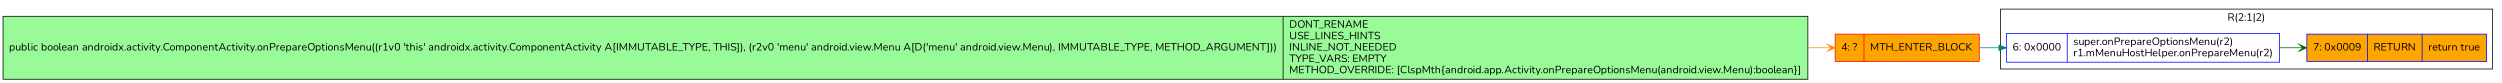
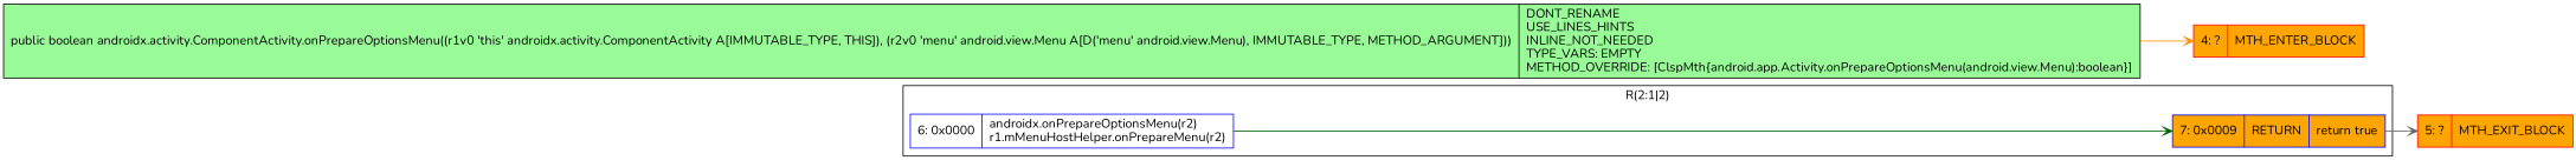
  digraph {
    fontname=Nunito
    rankdir=LR
    node [color=blue fillcolor=orange fontname=Nunito shape=record style=filled]
    edge [arrowhead=vee fontname=Nunito]
-   n1 [fillcolor=white label="{6\:\ 0x0000|super.onPrepareOptionsMenu(r2)\lr1.mMenuHostHelper.onPrepareMenu(r2)\l}"]
+   n1 [fillcolor=white label="{6\:\ 0x0000|androidx.onPrepareOptionsMenu(r2)\lr1.mMenuHostHelper.onPrepareMenu(r2)\l}"]
    n2 [label="{7\:\ 0x0009|RETURN\l|return true\l}"]
+   n3 [color=red label="{5\:\ ?|MTH_EXIT_BLOCK\l}"]
    n4 [color=red label="{4\:\ ?|MTH_ENTER_BLOCK\l}"]
    n5 [fillcolor=palegreen label="{public boolean androidx.activity.ComponentActivity.onPrepareOptionsMenu((r1v0 'this' androidx.activity.ComponentActivity A[IMMUTABLE_TYPE, THIS]), (r2v0 'menu' android.view.Menu A[D('menu' android.view.Menu), IMMUTABLE_TYPE, METHOD_ARGUMENT]))  | DONT_RENAME\lUSE_LINES_HINTS\lINLINE_NOT_NEEDED\lTYPE_VARS: EMPTY\lMETHOD_OVERRIDE: [ClspMth\{android.app.Activity.onPrepareOptionsMenu(android.view.Menu):boolean\}]\l}" color=""]
    subgraph cluster_1 {
      label="R(2:1|2)"
      n1
      n2
    }
    n1 -> n2 [color=darkgreen]
-   n4 -> n1 [arrowhead=normal color=teal]
+   n2 -> n3 [color=gray40]
    n5 -> n4 [color=darkorange]
  }
